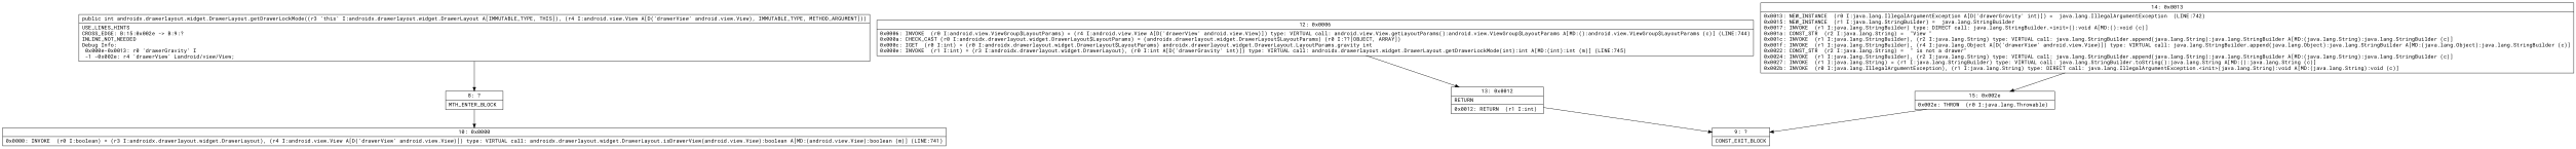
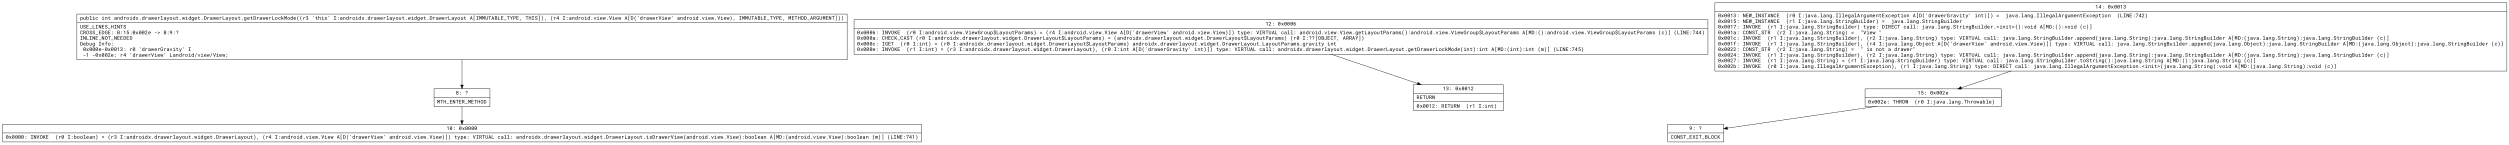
  digraph {
    fontname="Roboto Mono"
    node [fontname="Roboto Mono" shape=record]
    edge [fontname="Roboto Mono"]
-   n1 [label="{8\:\ ?|MTH_ENTER_BLOCK\l}"]
+   n1 [label="{8\:\ ?|MTH_ENTER_METHOD\l}"]
    n2 [label="{10\:\ 0x0000|0x0000: INVOKE  (r0 I:boolean) = (r3 I:androidx.drawerlayout.widget.DrawerLayout), (r4 I:android.view.View A[D('drawerView' android.view.View)]) type: VIRTUAL call: androidx.drawerlayout.widget.DrawerLayout.isDrawerView(android.view.View):boolean A[MD:(android.view.View):boolean (m)] (LINE:741)\l}"]
    n3 [label="{12\:\ 0x0006|0x0006: INVOKE  (r0 I:android.view.ViewGroup$LayoutParams) = (r4 I:android.view.View A[D('drawerView' android.view.View)]) type: VIRTUAL call: android.view.View.getLayoutParams():android.view.ViewGroup$LayoutParams A[MD:():android.view.ViewGroup$LayoutParams (c)] (LINE:744)\l0x000a: CHECK_CAST (r0 I:androidx.drawerlayout.widget.DrawerLayout$LayoutParams) = (androidx.drawerlayout.widget.DrawerLayout$LayoutParams) (r0 I:??[OBJECT, ARRAY]) \l0x000c: IGET  (r0 I:int) = (r0 I:androidx.drawerlayout.widget.DrawerLayout$LayoutParams) androidx.drawerlayout.widget.DrawerLayout.LayoutParams.gravity int \l0x000e: INVOKE  (r1 I:int) = (r3 I:androidx.drawerlayout.widget.DrawerLayout), (r0 I:int A[D('drawerGravity' int)]) type: VIRTUAL call: androidx.drawerlayout.widget.DrawerLayout.getDrawerLockMode(int):int A[MD:(int):int (m)] (LINE:745)\l}"]
    n4 [label="{13\:\ 0x0012|RETURN\l|0x0012: RETURN  (r1 I:int) \l}"]
    n5 [label="{14\:\ 0x0013|0x0013: NEW_INSTANCE  (r0 I:java.lang.IllegalArgumentException A[D('drawerGravity' int)]) =  java.lang.IllegalArgumentException  (LINE:742)\l0x0015: NEW_INSTANCE  (r1 I:java.lang.StringBuilder) =  java.lang.StringBuilder \l0x0017: INVOKE  (r1 I:java.lang.StringBuilder) type: DIRECT call: java.lang.StringBuilder.\<init\>():void A[MD:():void (c)]\l0x001a: CONST_STR  (r2 I:java.lang.String) =  \"View \" \l0x001c: INVOKE  (r1 I:java.lang.StringBuilder), (r2 I:java.lang.String) type: VIRTUAL call: java.lang.StringBuilder.append(java.lang.String):java.lang.StringBuilder A[MD:(java.lang.String):java.lang.StringBuilder (c)]\l0x001f: INVOKE  (r1 I:java.lang.StringBuilder), (r4 I:java.lang.Object A[D('drawerView' android.view.View)]) type: VIRTUAL call: java.lang.StringBuilder.append(java.lang.Object):java.lang.StringBuilder A[MD:(java.lang.Object):java.lang.StringBuilder (c)]\l0x0022: CONST_STR  (r2 I:java.lang.String) =  \" is not a drawer\" \l0x0024: INVOKE  (r1 I:java.lang.StringBuilder), (r2 I:java.lang.String) type: VIRTUAL call: java.lang.StringBuilder.append(java.lang.String):java.lang.StringBuilder A[MD:(java.lang.String):java.lang.StringBuilder (c)]\l0x0027: INVOKE  (r1 I:java.lang.String) = (r1 I:java.lang.StringBuilder) type: VIRTUAL call: java.lang.StringBuilder.toString():java.lang.String A[MD:():java.lang.String (c)]\l0x002b: INVOKE  (r0 I:java.lang.IllegalArgumentException), (r1 I:java.lang.String) type: DIRECT call: java.lang.IllegalArgumentException.\<init\>(java.lang.String):void A[MD:(java.lang.String):void (c)]\l}"]
    n6 [label="{15\:\ 0x002e|0x002e: THROW  (r0 I:java.lang.Throwable) \l}"]
    n7 [label="{9\:\ ?|CONST_EXIT_BLOCK\l}"]
    n8 [label="{public int androidx.drawerlayout.widget.DrawerLayout.getDrawerLockMode((r3 'this' I:androidx.drawerlayout.widget.DrawerLayout A[IMMUTABLE_TYPE, THIS]), (r4 I:android.view.View A[D('drawerView' android.view.View), IMMUTABLE_TYPE, METHOD_ARGUMENT]))  | USE_LINES_HINTS\lCROSS_EDGE: B:15:0x002e \-\> B:9:?\lINLINE_NOT_NEEDED\lDebug Info:\l  0x000e\-0x0013: r0 'drawerGravity' I\l  \-1 \-0x002e: r4 'drawerView' Landroid\/view\/View;\l}"]
    n1 -> n2
    n3 -> n4
-   n4 -> n7
    n5 -> n6
    n6 -> n7
    n8 -> n1
  }
